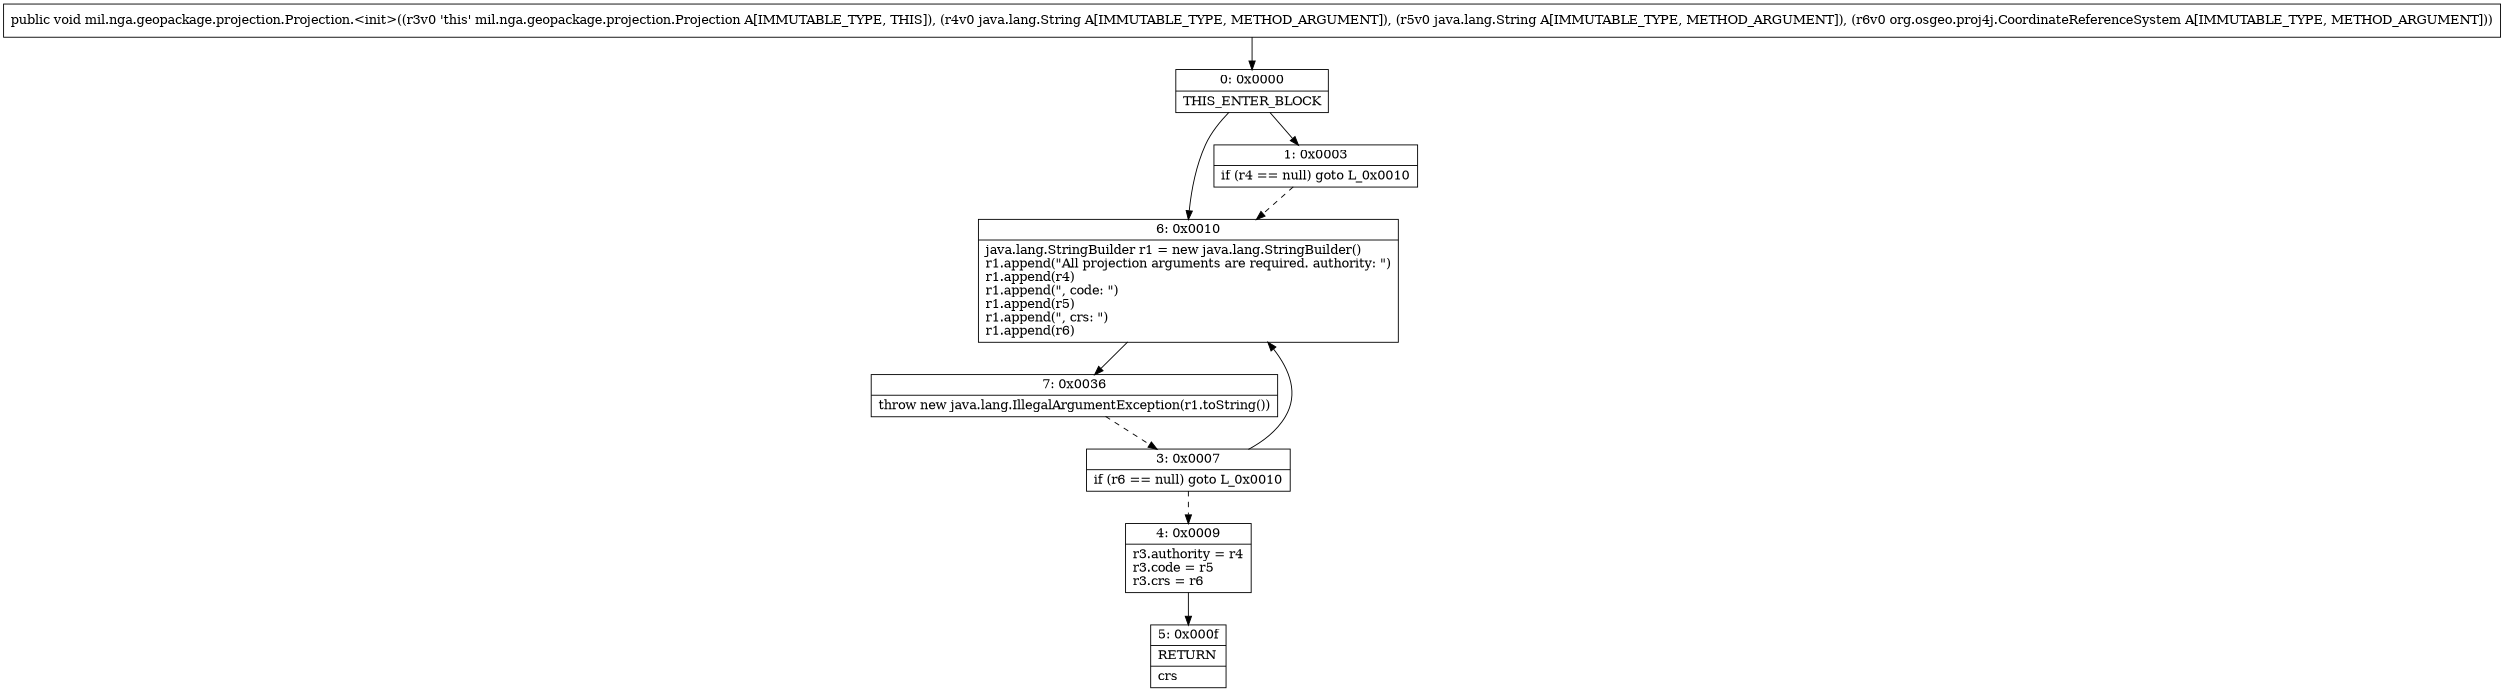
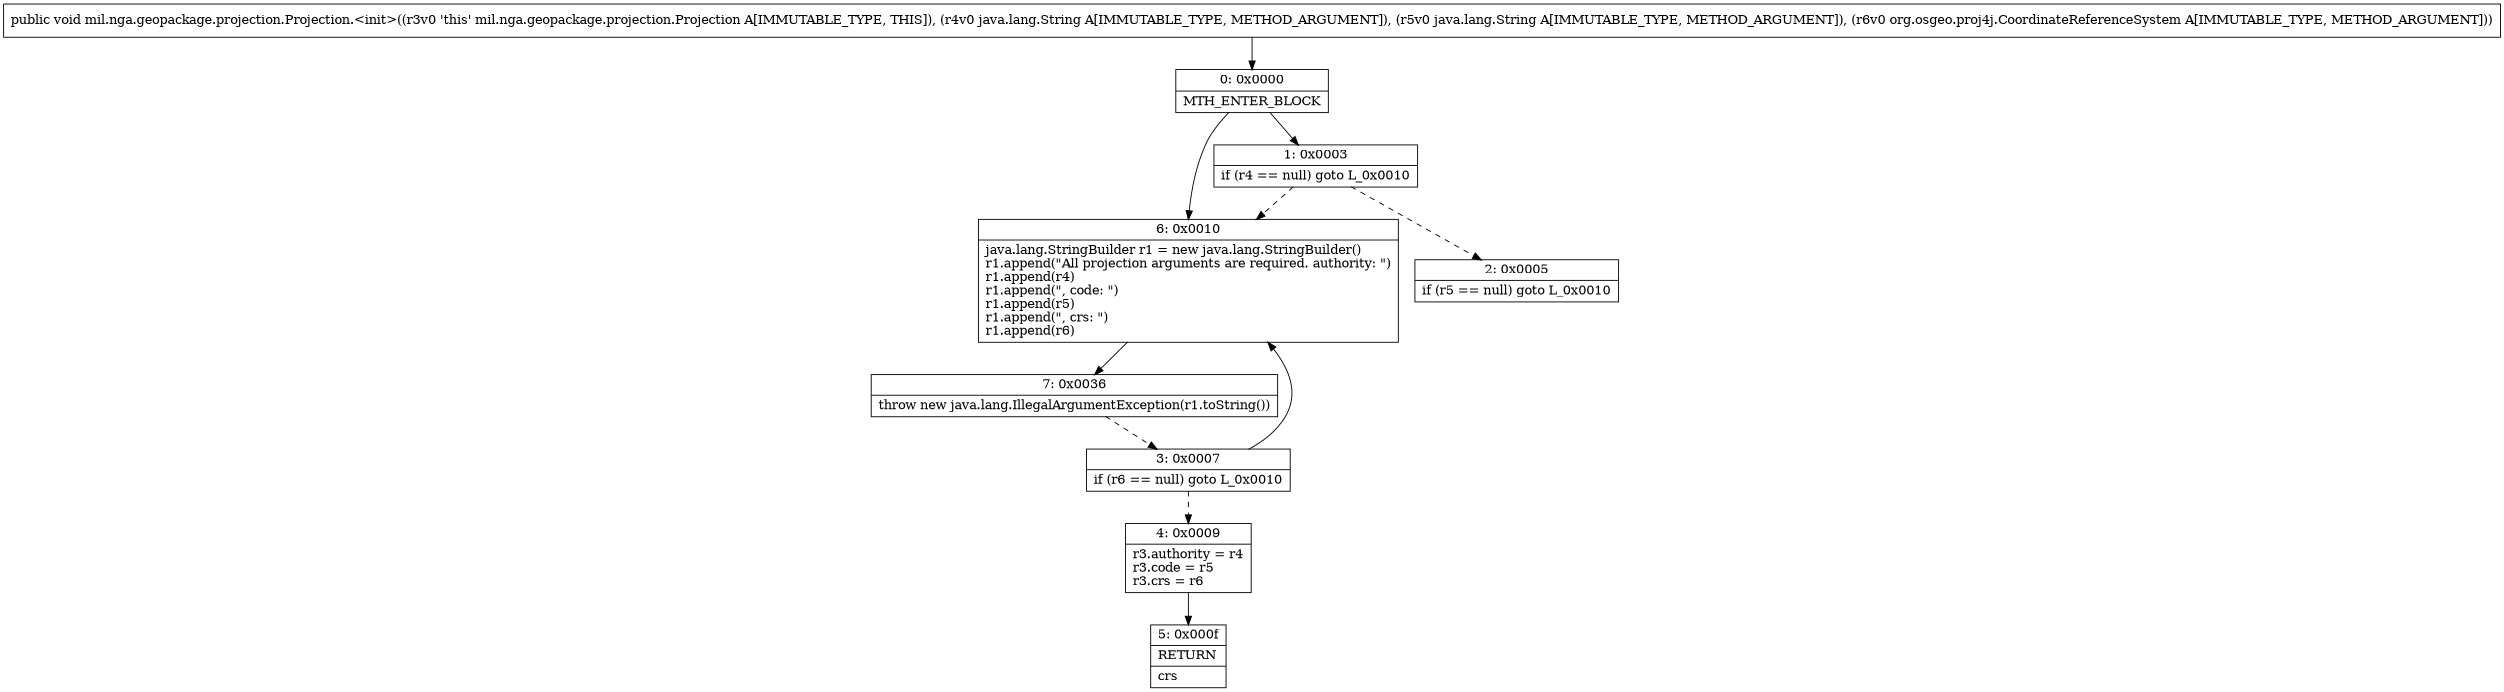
  digraph {
    node [shape=record]
-   n1 [label="{0\:\ 0x0000|THIS_ENTER_BLOCK\l}"]
+   n1 [label="{0\:\ 0x0000|MTH_ENTER_BLOCK\l}"]
    n2 [label="{1\:\ 0x0003|if (r4 == null) goto L_0x0010\l}"]
    n3 [label="{6\:\ 0x0010|java.lang.StringBuilder r1 = new java.lang.StringBuilder()\lr1.append(\"All projection arguments are required. authority: \")\lr1.append(r4)\lr1.append(\", code: \")\lr1.append(r5)\lr1.append(\", crs: \")\lr1.append(r6)\l}"]
+   n4 [label="{2\:\ 0x0005|if (r5 == null) goto L_0x0010\l}"]
    n5 [label="{7\:\ 0x0036|throw new java.lang.IllegalArgumentException(r1.toString())\l}"]
    n6 [label="{3\:\ 0x0007|if (r6 == null) goto L_0x0010\l}"]
    n7 [label="{4\:\ 0x0009|r3.authority = r4\lr3.code = r5\lr3.crs = r6\l}"]
    n8 [label="{5\:\ 0x000f|RETURN\l|crs\l}"]
    n9 [label="{public void mil.nga.geopackage.projection.Projection.\<init\>((r3v0 'this' mil.nga.geopackage.projection.Projection A[IMMUTABLE_TYPE, THIS]), (r4v0 java.lang.String A[IMMUTABLE_TYPE, METHOD_ARGUMENT]), (r5v0 java.lang.String A[IMMUTABLE_TYPE, METHOD_ARGUMENT]), (r6v0 org.osgeo.proj4j.CoordinateReferenceSystem A[IMMUTABLE_TYPE, METHOD_ARGUMENT])) }"]
    n1 -> n2
    n1 -> n3
    n2 -> n3 [style=dashed]
+   n2 -> n4 [style=dashed]
    n3 -> n5
    n5 -> n6 [style=dashed]
    n6 -> n3
    n6 -> n7 [style=dashed]
    n7 -> n8
    n9 -> n1
  }
